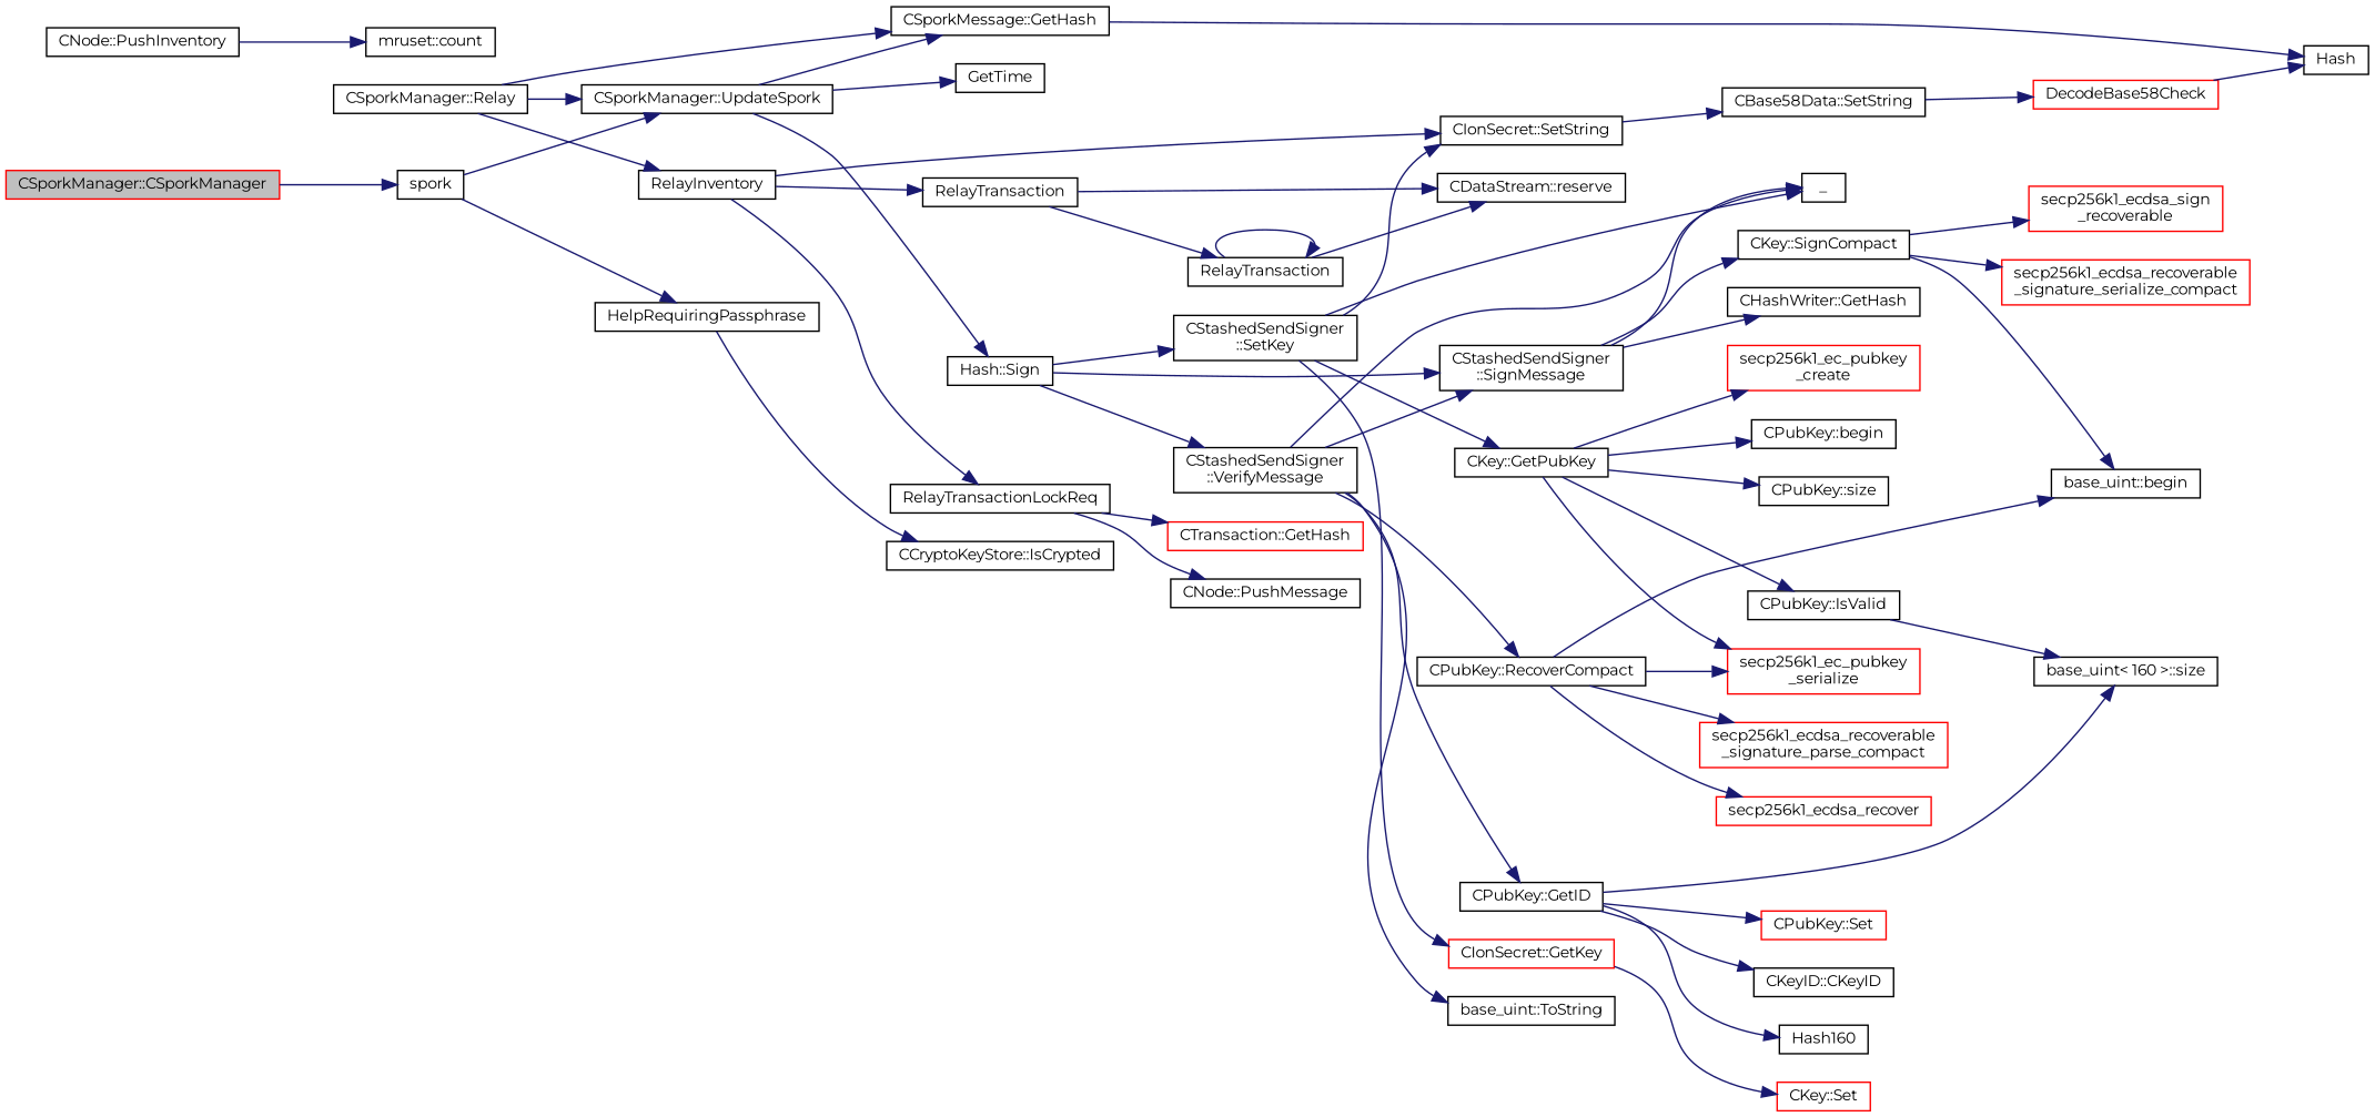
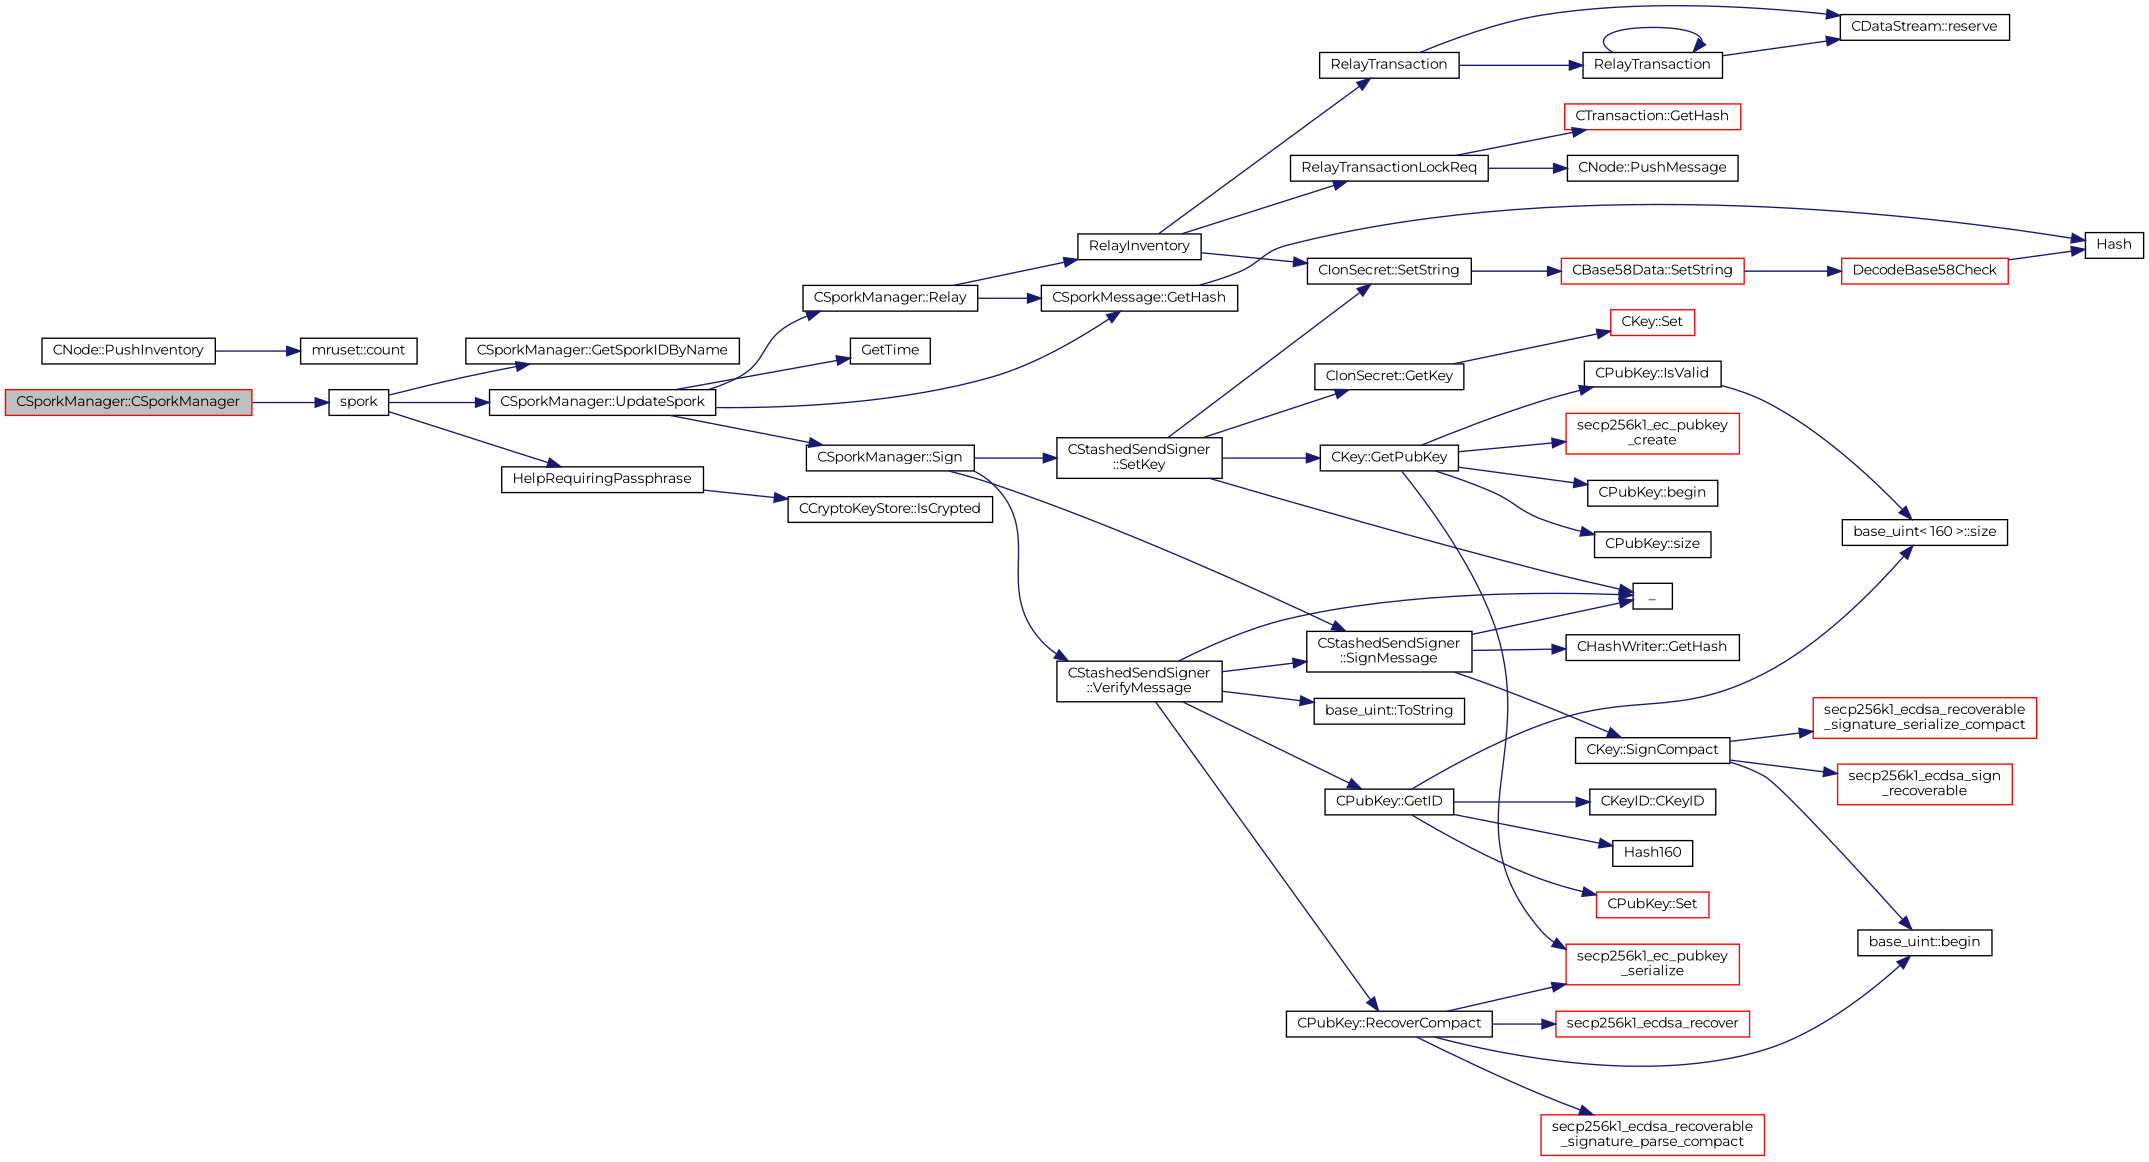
  digraph {
    fontname=Montserrat
    rankdir=LR
    node [color=black fillcolor=white fontname=Montserrat fontsize=10 shape=record style=filled]
    edge [color=midnightblue fontname=Montserrat fontsize=10 labelfontname=Helvetica labelfontsize=10 style=solid]
    n1 [color=red fillcolor=grey75 fontcolor=black height=0.2 label="CSporkManager::CSporkManager" width=0.4]
    n2 [height=0.2 label=spork width=0.4]
+   n3 [height=0.2 label="CSporkManager::GetSporkIDByName" width=0.4]
    n4 [height=0.2 label="CSporkManager::UpdateSpork" width=0.4]
    n5 [height=0.2 label=HelpRequiringPassphrase width=0.4]
    n6 [height=0.2 label=GetTime width=0.4]
-   n7 [height=0.2 label="Hash::Sign" width=0.4]
+   n7 [height=0.2 label="CSporkManager::Sign" width=0.4]
    n8 [height=0.2 label="CSporkManager::Relay" width=0.4]
    n9 [height=0.2 label="CSporkMessage::GetHash" width=0.4]
    n10 [height=0.2 label="CCryptoKeyStore::IsCrypted" width=0.4]
    n11 [height=0.2 label="CStashedSendSigner\l::SetKey" width=0.4]
    n12 [height=0.2 label="CStashedSendSigner\l::SignMessage" width=0.4]
    n13 [height=0.2 label="CStashedSendSigner\l::VerifyMessage" width=0.4]
    n14 [height=0.2 label=RelayInventory width=0.4]
    n15 [height=0.2 label=Hash width=0.4]
    n16 [height=0.2 label="CIonSecret::SetString" width=0.4]
    n17 [height=0.2 label=_ width=0.4]
-   n18 [color=red height=0.2 label="CIonSecret::GetKey" width=0.4]
+   n18 [height=0.2 label="CIonSecret::GetKey" width=0.4]
    n19 [height=0.2 label="CKey::GetPubKey" width=0.4]
    n20 [height=0.2 label="CKey::SignCompact" width=0.4]
    n21 [height=0.2 label="CHashWriter::GetHash" width=0.4]
    n22 [height=0.2 label="CPubKey::RecoverCompact" width=0.4]
    n23 [height=0.2 label="CPubKey::GetID" width=0.4]
    n24 [height=0.2 label="base_uint::ToString" width=0.4]
-   n25 [height=0.2 label="CBase58Data::SetString" width=0.4]
+   n25 [color=red height=0.2 label="CBase58Data::SetString" width=0.4]
    n26 [color=red height=0.2 label="CKey::Set" width=0.4]
    n27 [color=red height=0.2 label="secp256k1_ec_pubkey\l_create" width=0.4]
    n28 [color=red height=0.2 label="secp256k1_ec_pubkey\l_serialize" width=0.4]
    n29 [height=0.2 label="CPubKey::begin" width=0.4]
    n30 [height=0.2 label="CPubKey::size" width=0.4]
    n31 [height=0.2 label="CPubKey::IsValid" width=0.4]
    n32 [color=red height=0.2 label=DecodeBase58Check width=0.4]
    n33 [height=0.2 label="base_uint\< 160 \>::size" width=0.4]
    n34 [color=red height=0.2 label="secp256k1_ecdsa_sign\l_recoverable" width=0.4]
    n35 [height=0.2 label="base_uint::begin" width=0.4]
    n36 [color=red height=0.2 label="secp256k1_ecdsa_recoverable\l_signature_serialize_compact" width=0.4]
    n37 [color=red height=0.2 label="secp256k1_ecdsa_recoverable\l_signature_parse_compact" width=0.4]
    n38 [color=red height=0.2 label=secp256k1_ecdsa_recover width=0.4]
    n39 [color=red height=0.2 label="CPubKey::Set" width=0.4]
    n40 [height=0.2 label="CKeyID::CKeyID" width=0.4]
    n41 [height=0.2 label=Hash160 width=0.4]
    n42 [height=0.2 label=RelayTransaction width=0.4]
    n43 [height=0.2 label=RelayTransactionLockReq width=0.4]
    n44 [height=0.2 label="CNode::PushInventory" width=0.4]
    n45 [height=0.2 label="mruset::count" width=0.4]
    n46 [height=0.2 label="CDataStream::reserve" width=0.4]
    n47 [height=0.2 label=RelayTransaction width=0.4]
    n48 [color=red height=0.2 label="CTransaction::GetHash" width=0.4]
    n49 [height=0.2 label="CNode::PushMessage" width=0.4]
    n1 -> n2
+   n2 -> n3
    n2 -> n4
    n2 -> n5
    n4 -> n6
    n4 -> n7
-   n8 -> n4
+   n4 -> n8
    n4 -> n9
    n5 -> n10
    n7 -> n11
    n7 -> n12
    n7 -> n13
    n8 -> n9
    n8 -> n14
    n9 -> n15
    n11 -> n16
    n11 -> n17
    n11 -> n18
    n11 -> n19
    n12 -> n17
    n12 -> n20
    n12 -> n21
    n13 -> n12
    n13 -> n17
    n13 -> n22
    n13 -> n23
    n13 -> n24
    n14 -> n16
    n14 -> n42
    n14 -> n43
    n16 -> n25
    n18 -> n26
    n19 -> n27
    n19 -> n28
    n19 -> n29
    n19 -> n30
    n19 -> n31
    n20 -> n34
    n20 -> n35
    n20 -> n36
    n22 -> n28
    n22 -> n35
    n22 -> n37
    n22 -> n38
    n23 -> n33
    n23 -> n39
    n23 -> n40
    n23 -> n41
    n25 -> n32
    n31 -> n33
    n32 -> n15
    n42 -> n46
    n42 -> n47
    n43 -> n48
    n43 -> n49
    n44 -> n45
    n47 -> n46
    n47 -> n47
  }
